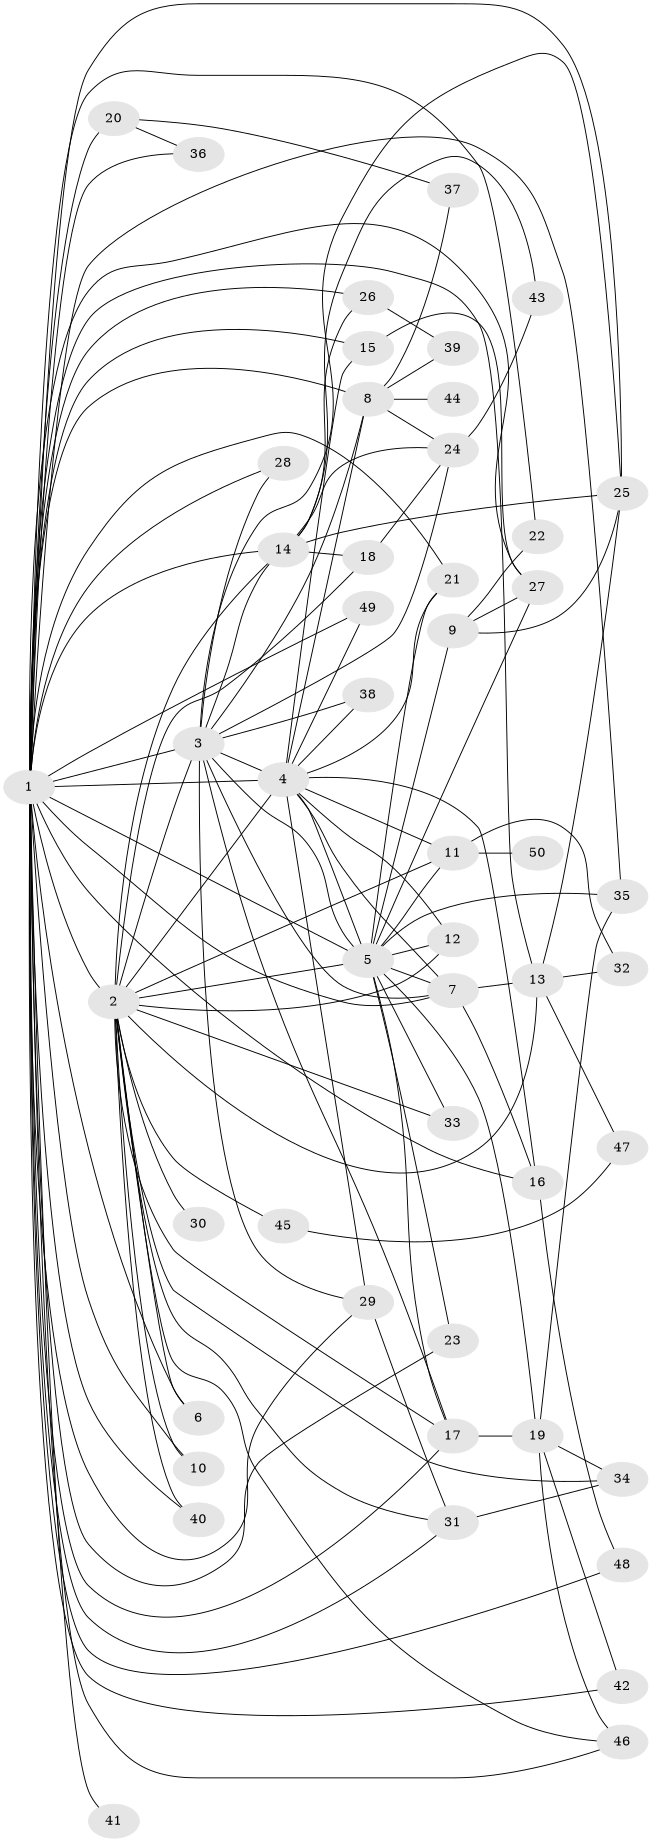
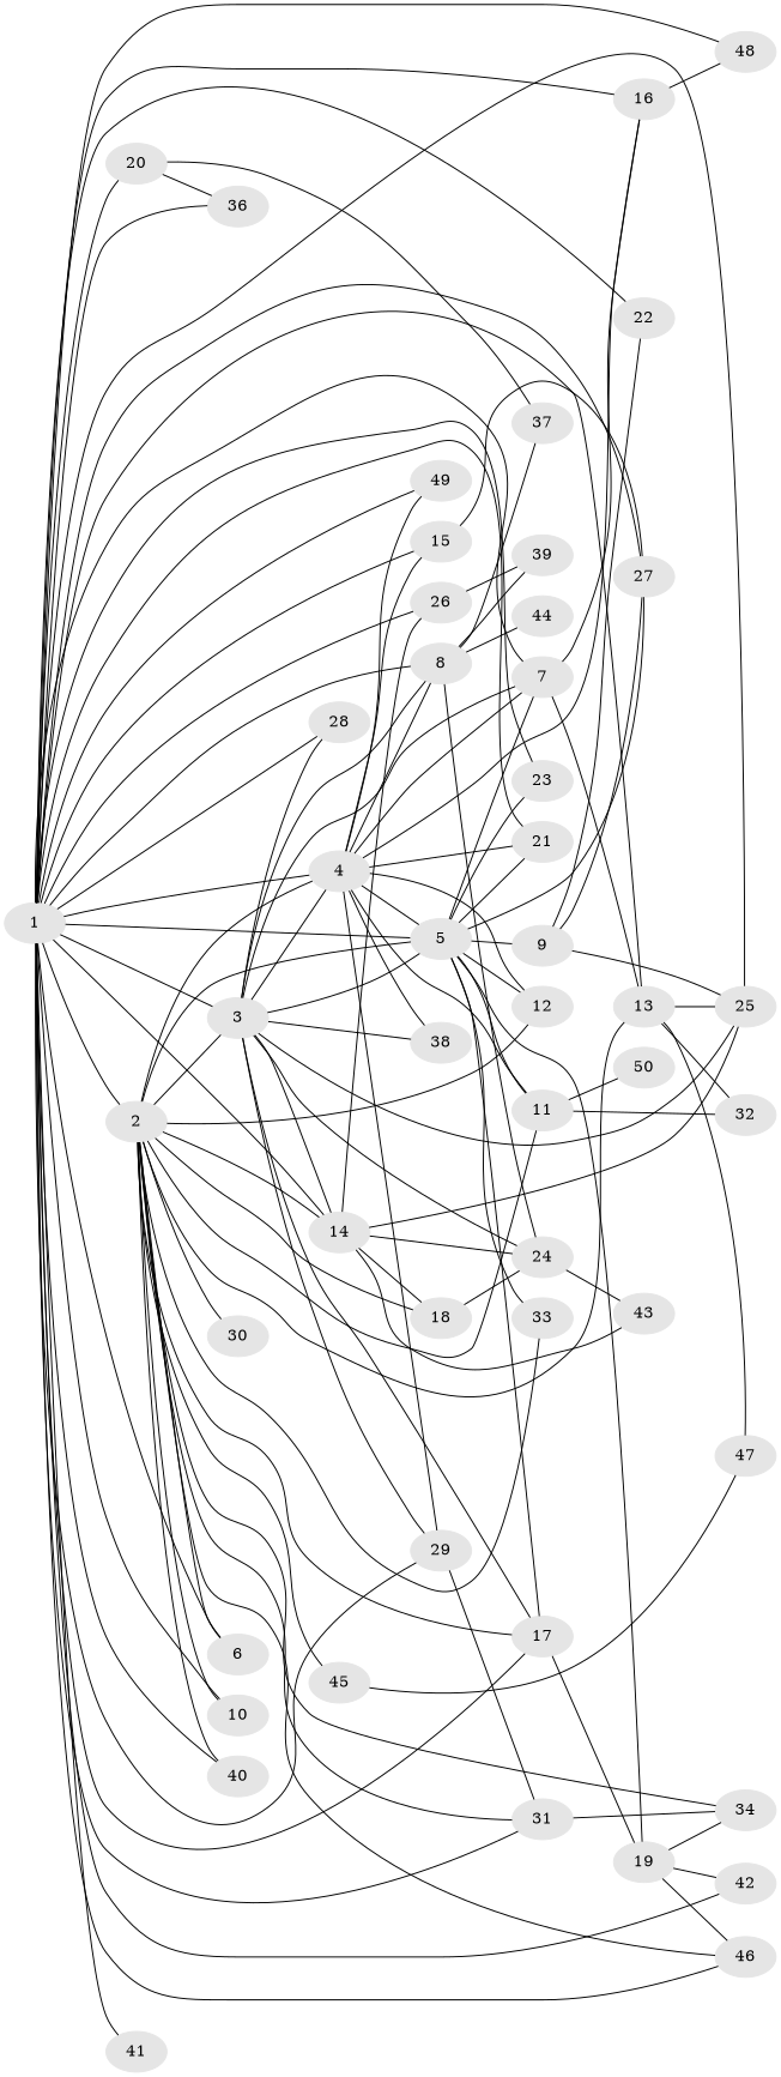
  graph {
    rankdir=LR
    node [color=gray90 style=filled]
    edge [weight=1.0]
    1
    2
    3
    4
    5
    6
    7
    8
    10
    13
    14
    15
    16
    17
    20
    21
    22
    23
    25
    26
    27
    28
    29
    31
-   35
    36
    40
    41
    42
    46
    48
    49
    11
    12
    18
    30
    33
    34
    45
    24
    38
    19
    9
    37
    39
    44
    32
    47
    43
    50
    1 -- 2 [weight=6.0]
    1 -- 3 [weight=4.0]
    1 -- 4 [weight=4.0]
    1 -- 5 [weight=4.0]
    1 -- 6
    1 -- 7
    1 -- 8 [weight=3.0]
    1 -- 10
    1 -- 13
    1 -- 14 [weight=3.0]
    1 -- 15
    1 -- 16 [weight=2.0]
    1 -- 17 [weight=2.0]
    1 -- 20
    1 -- 21
    1 -- 22
    1 -- 23
    1 -- 25
    1 -- 26
    1 -- 27
    1 -- 28 [weight=2.0]
    1 -- 29
    1 -- 31
-   1 -- 35
    1 -- 36
    1 -- 40
    1 -- 41 [weight=2.0]
    1 -- 42
    1 -- 46
    1 -- 48
    1 -- 49
    2 -- 3 [weight=3.0]
    2 -- 4 [weight=7.0]
    2 -- 5 [weight=6.0]
    2 -- 6
    2 -- 10
    2 -- 13
    2 -- 14 [weight=2.0]
    2 -- 17
    2 -- 31
    2 -- 40
    2 -- 46
    2 -- 11
    2 -- 12
    2 -- 18
    2 -- 30
    2 -- 33
    2 -- 34
    2 -- 45
    3 -- 4 [weight=2.0]
    3 -- 5 [weight=2.0]
    3 -- 7
    3 -- 8
    3 -- 14 [weight=7.0]
    3 -- 17
    3 -- 25
    3 -- 28
    3 -- 29
    3 -- 24 [weight=2.0]
    3 -- 38
    4 -- 5 [weight=4.0]
    4 -- 7
    4 -- 8
    4 -- 15
    4 -- 16
    4 -- 21
    4 -- 29
    4 -- 49
    4 -- 11
    4 -- 12
    4 -- 38 [weight=2.0]
    5 -- 7 [weight=7.0]
    5 -- 17
    5 -- 21
    5 -- 23
    5 -- 27
-   5 -- 35
    5 -- 11 [weight=2.0]
    5 -- 12
    5 -- 33
    5 -- 19
    5 -- 9
    7 -- 13
    7 -- 16
    8 -- 24
    8 -- 37
    8 -- 39
    8 -- 44 [weight=2.0]
    13 -- 25
    13 -- 32
    13 -- 47
    14 -- 25
    14 -- 26
    14 -- 18
    14 -- 24
    14 -- 43
    15 -- 27
    16 -- 48
    17 -- 19 [weight=2.0]
    20 -- 36
    20 -- 37
    26 -- 39
    29 -- 31
    31 -- 34 [weight=2.0]
    11 -- 32
    11 -- 50
    18 -- 24
    45 -- 47
    24 -- 43
-   19 -- 35
    19 -- 42
    19 -- 46
    19 -- 34 [weight=2.0]
    9 -- 22
    9 -- 25
    9 -- 27
  }
